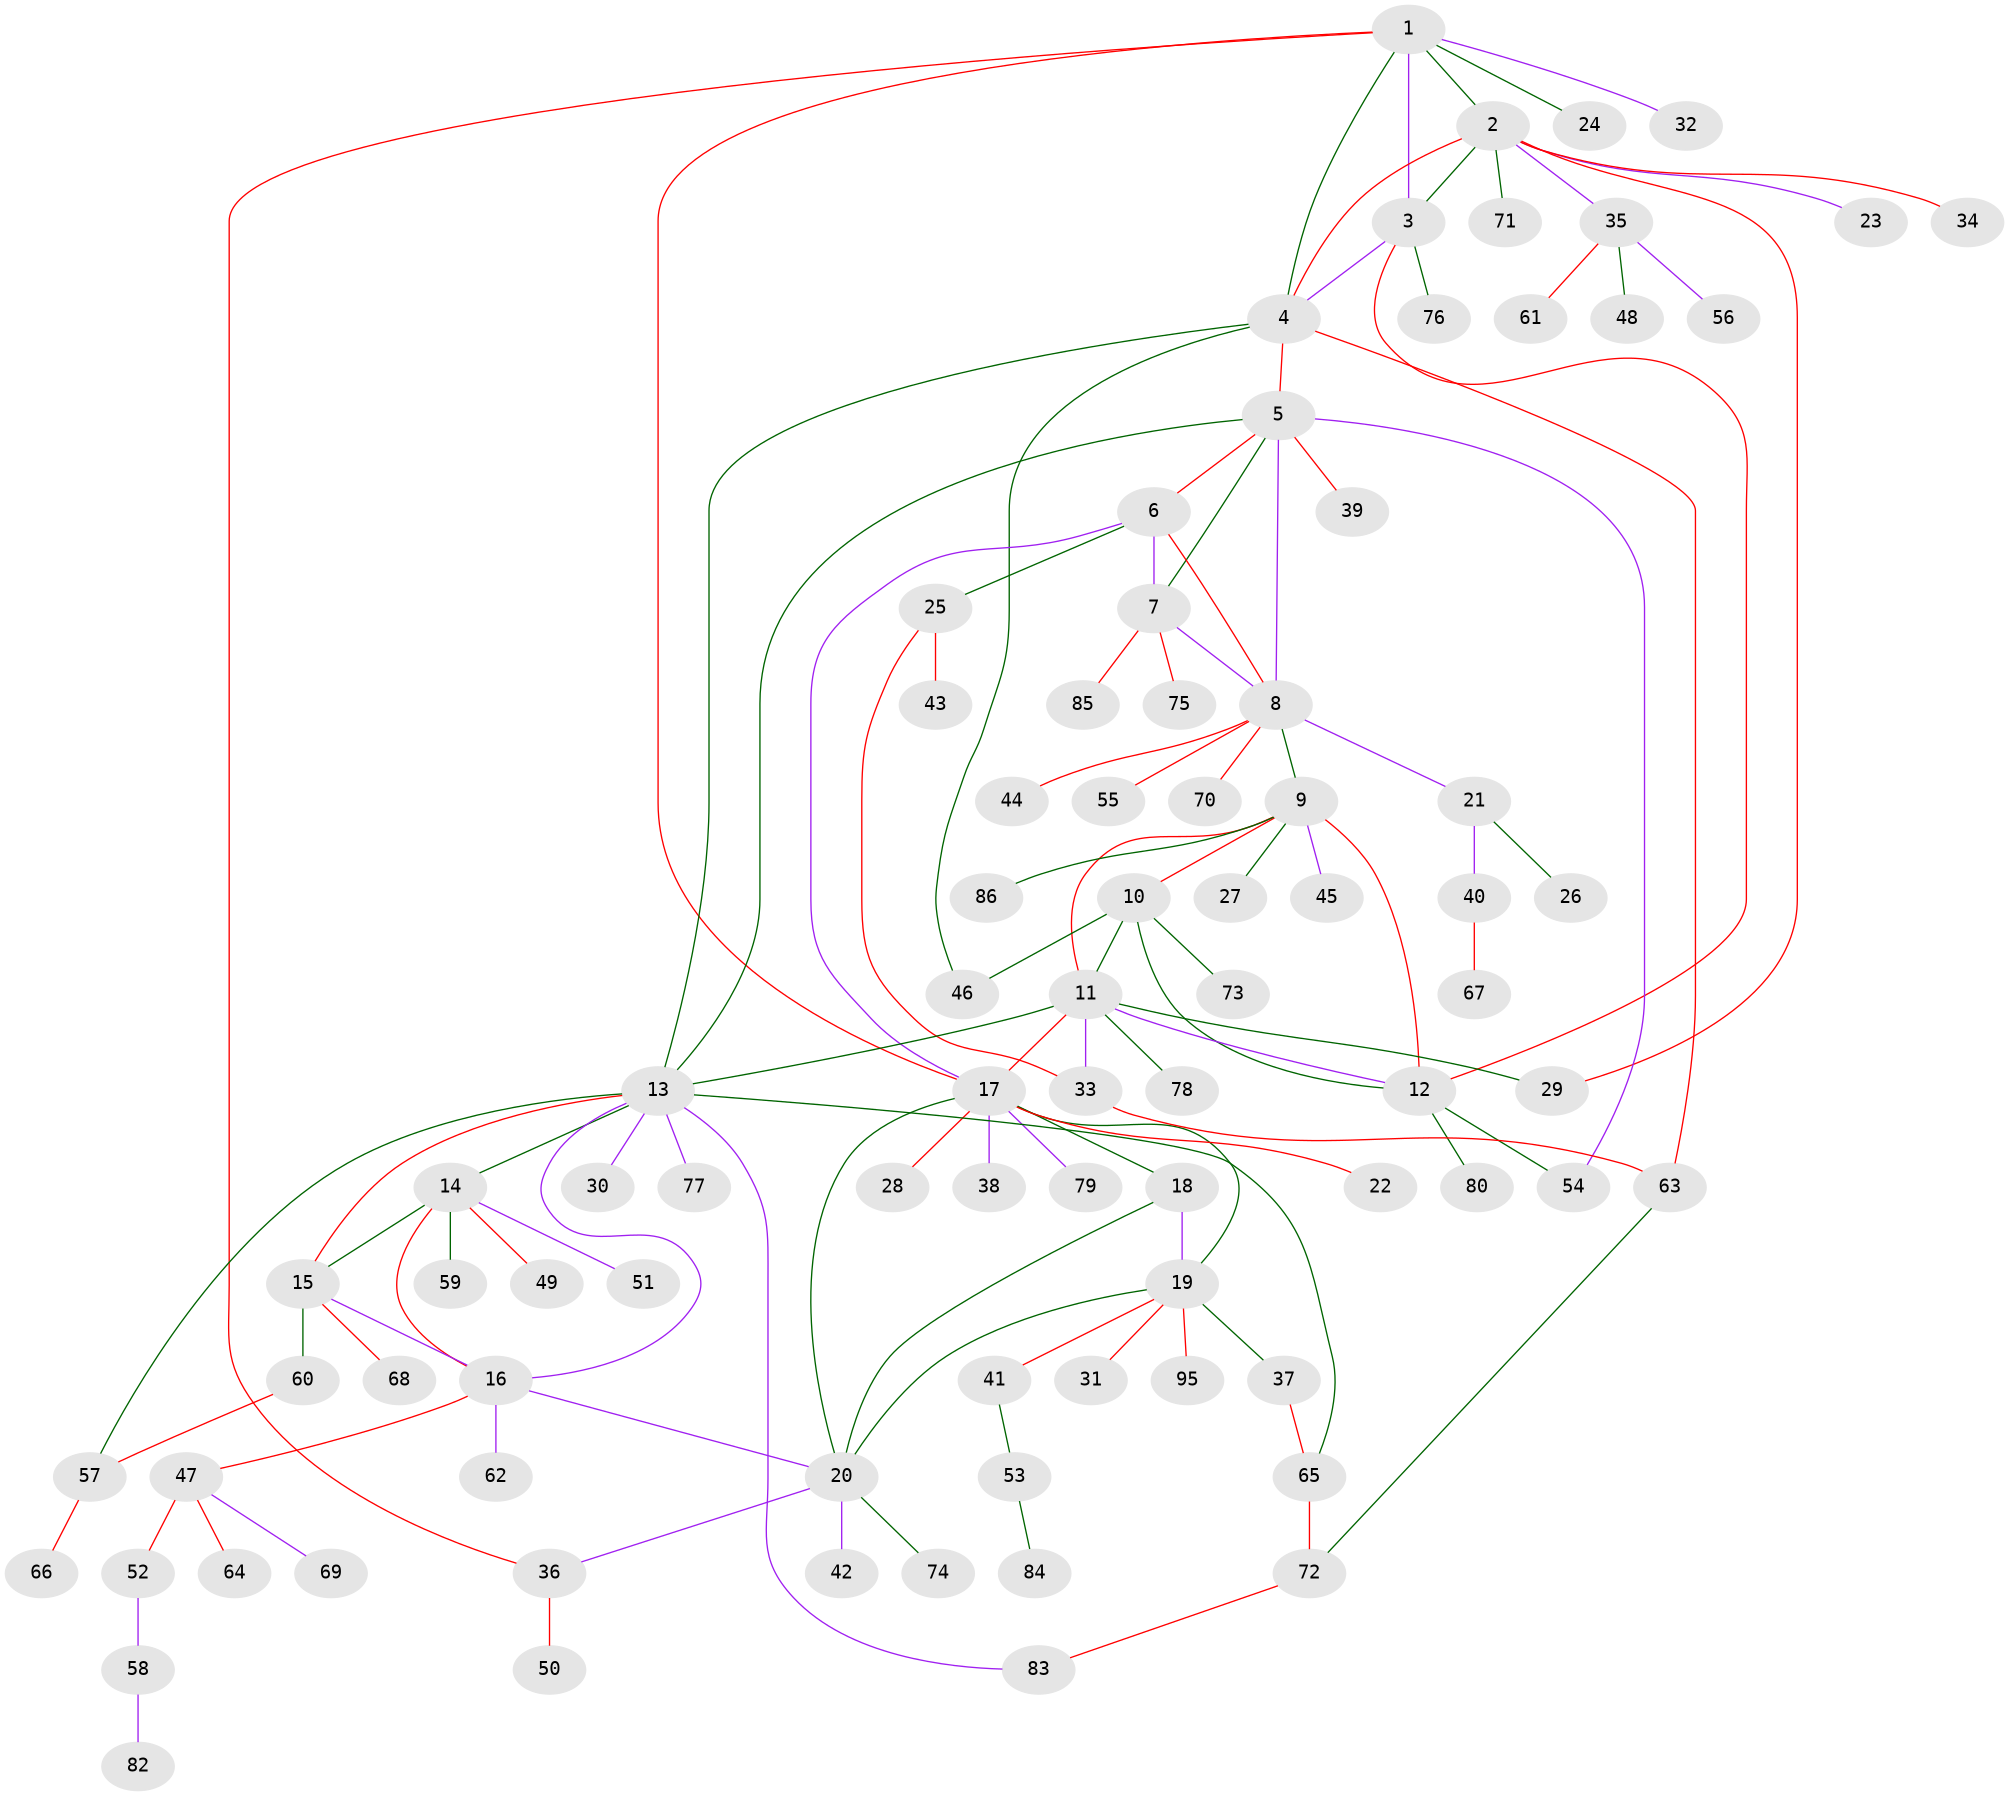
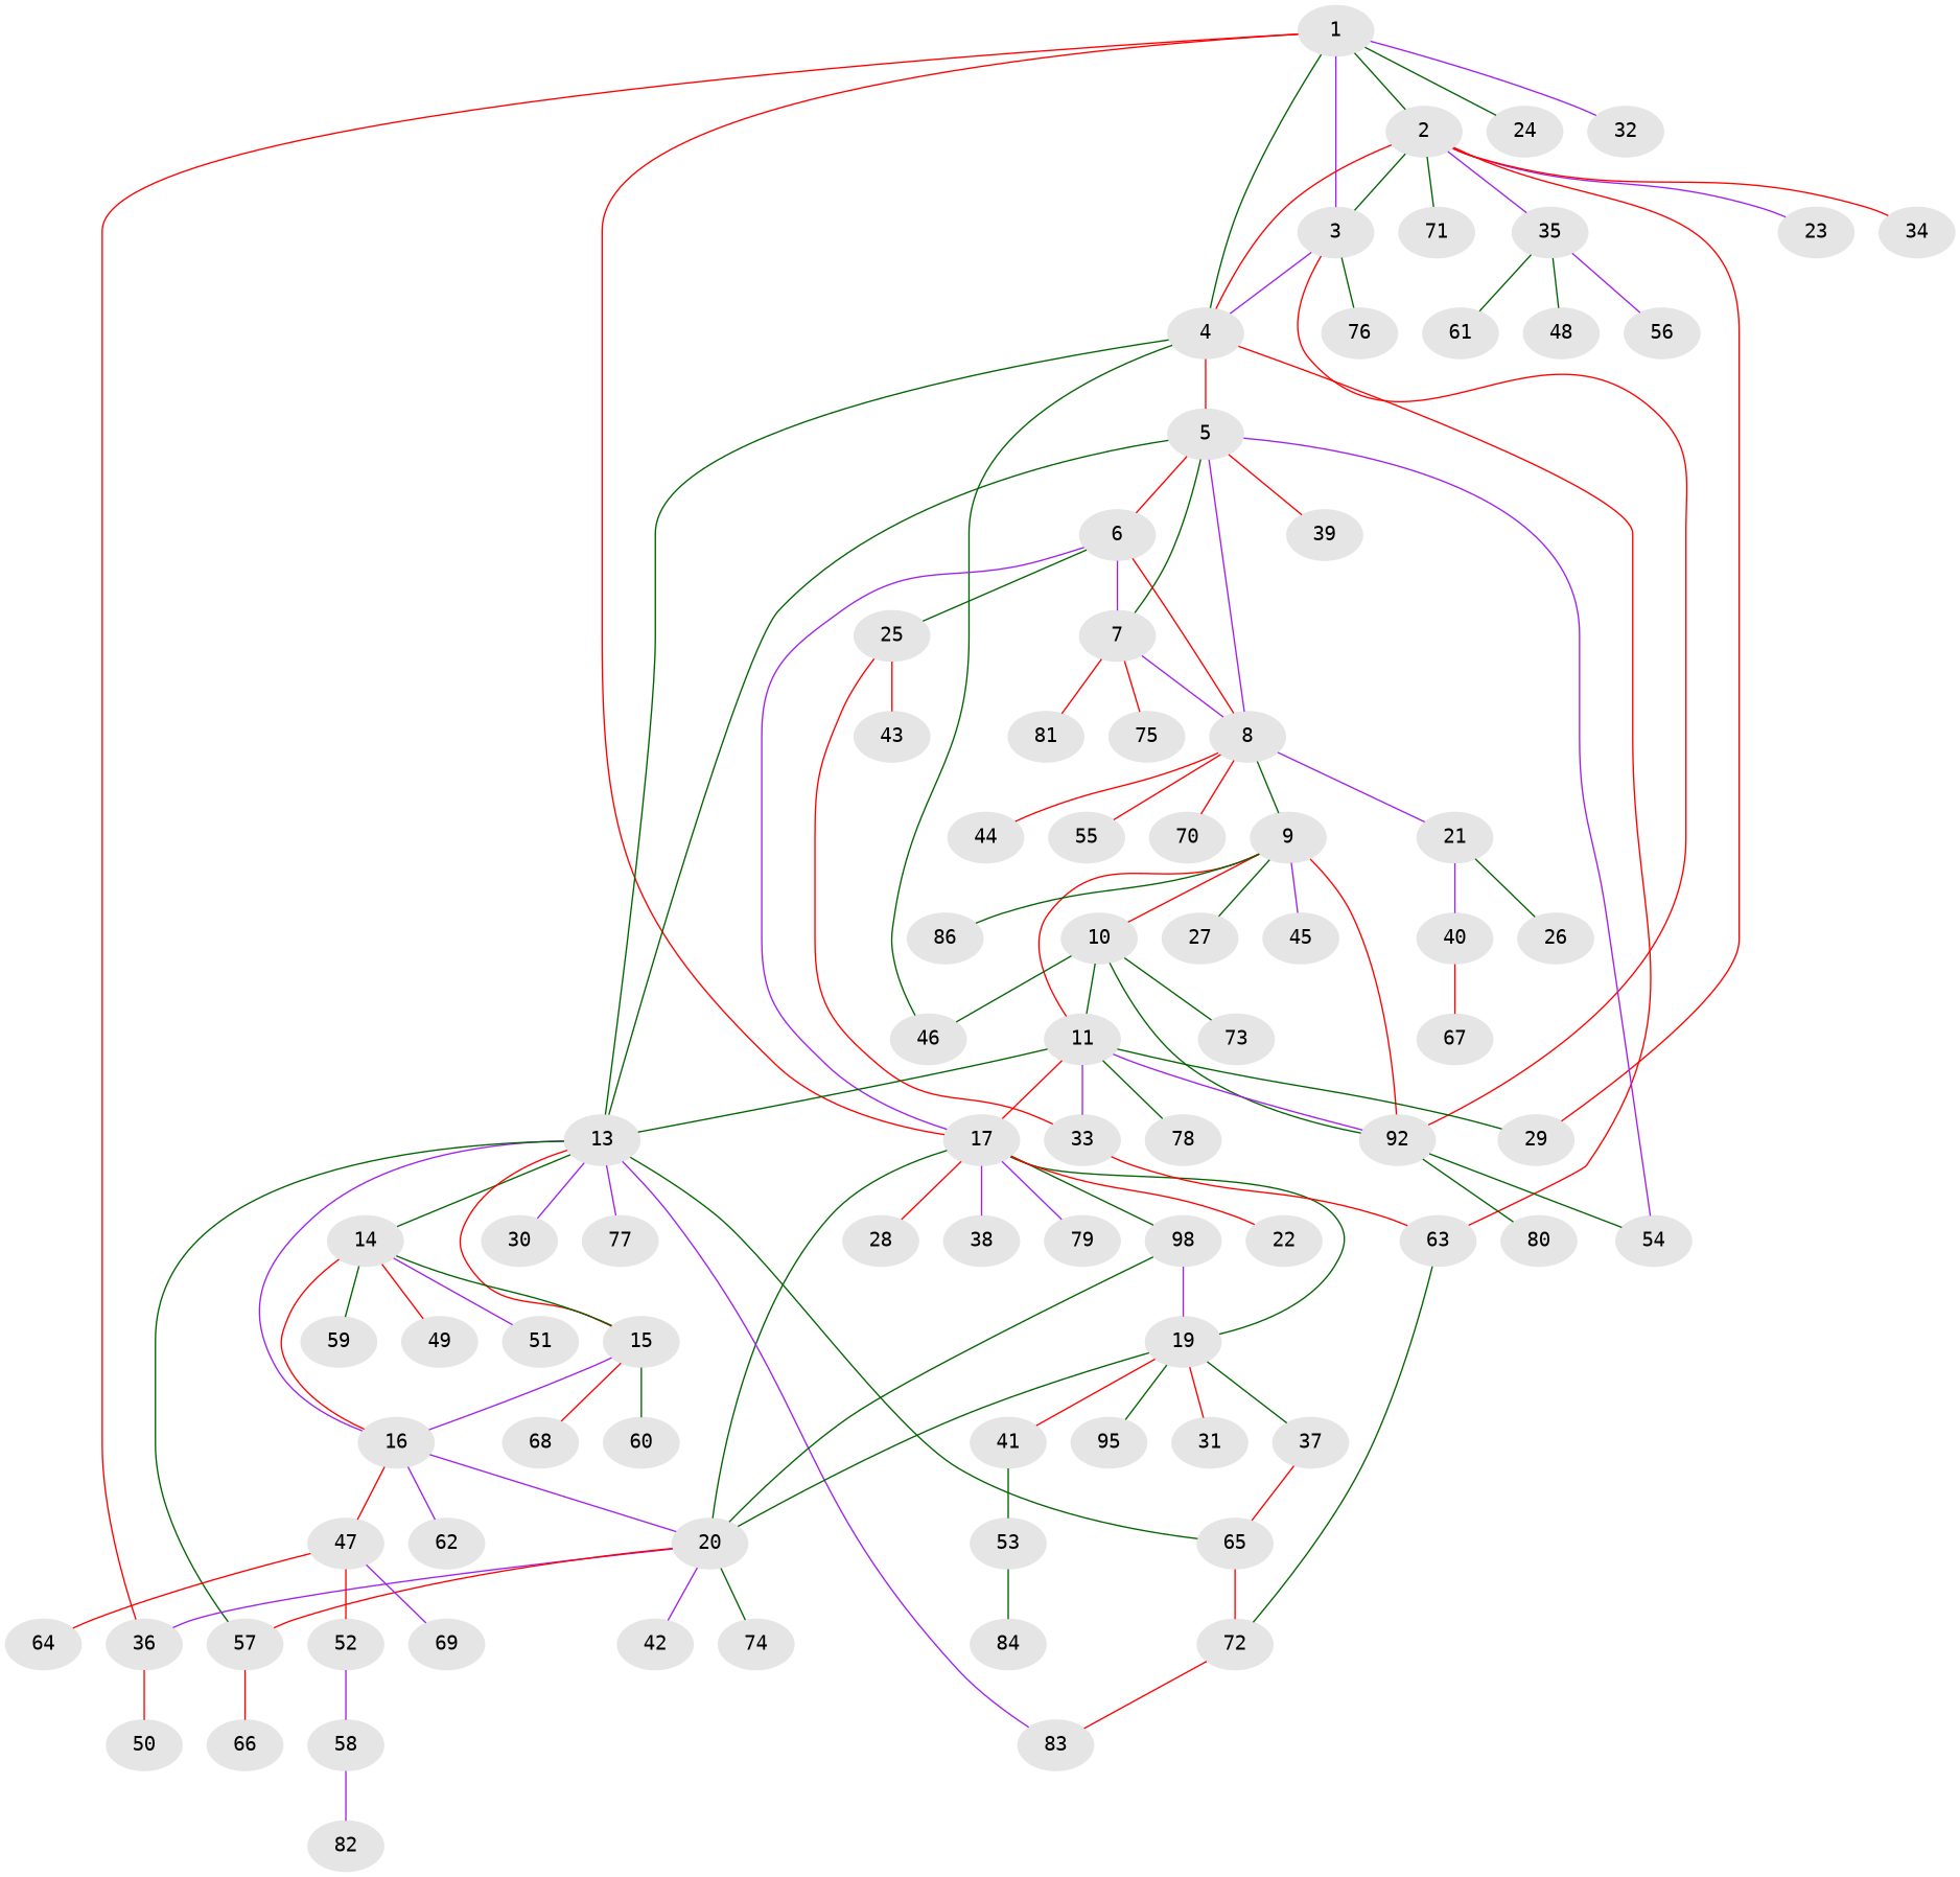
  graph {
    fontname="DejaVu Sans Mono"
    node [color=gray90 fontname="DejaVu Sans Mono" style=filled]
    edge [color=red fontname="DejaVu Sans Mono"]
    1
    2
    3
    4
    17
    24
    32
    36
    23
    29
    34
    35
    71
-   12
+   12 [label=92]
    76
    5
    13
    46
    63
    20
-   18
+   18 [label=98]
    19
    22
    28
    38
    79
    50
    48
    56
    61
    54
    80
    6
    7
    8
    39
    14
    15
    16
    30
    57
    65
    77
    83
    72
    25
    75
-   81 [label=85]
+   81
    9
    21
    44
    55
    70
    33
    43
    10
    11
    27
    45
    86
    26
    40
    73
    78
    49
    51
    59
    60
    68
    47
    62
    66
    42
    74
    52
    64
    69
    31
    37
    41
    n81 [label=95]
    53
    67
    84
    58
    82
    1 -- 2 [color=darkgreen]
    1 -- 3 [color=purple]
    1 -- 4 [color=darkgreen]
    1 -- 17
    1 -- 24 [color=darkgreen]
    1 -- 32 [color=purple]
    1 -- 36
    2 -- 3 [color=darkgreen]
    2 -- 4
    2 -- 23 [color=purple]
    2 -- 29
    2 -- 34
    2 -- 35 [color=purple]
    2 -- 71 [color=darkgreen]
    3 -- 4 [color=purple]
    3 -- 12
    3 -- 76 [color=darkgreen]
    4 -- 5
    4 -- 13 [color=darkgreen]
    4 -- 46 [color=darkgreen]
    4 -- 63
    17 -- 20 [color=darkgreen]
    17 -- 18 [color=darkgreen]
    17 -- 19 [color=darkgreen]
    17 -- 22
    17 -- 28
    17 -- 38 [color=purple]
    17 -- 79 [color=purple]
    36 -- 50
    35 -- 48 [color=darkgreen]
    35 -- 56 [color=purple]
-   35 -- 61
+   35 -- 61 [color=darkgreen]
    12 -- 54 [color=darkgreen]
    12 -- 80 [color=darkgreen]
    5 -- 13 [color=darkgreen]
    5 -- 54 [color=purple]
    5 -- 6
    5 -- 7 [color=darkgreen]
    5 -- 8 [color=purple]
    5 -- 39
    13 -- 14 [color=darkgreen]
    13 -- 15
    13 -- 16 [color=purple]
    13 -- 30 [color=purple]
    13 -- 57 [color=darkgreen]
    13 -- 65 [color=darkgreen]
    13 -- 77 [color=purple]
    13 -- 83 [color=purple]
    63 -- 72 [color=darkgreen]
    20 -- 36 [color=purple]
-   60 -- 57
+   20 -- 57
    20 -- 42 [color=purple]
    20 -- 74 [color=darkgreen]
    18 -- 20 [color=darkgreen]
    18 -- 19 [color=purple]
    19 -- 20 [color=darkgreen]
    19 -- 31
    19 -- 37 [color=darkgreen]
    19 -- 41
-   19 -- n81
+   19 -- n81 [color=darkgreen]
    6 -- 17 [color=purple]
    6 -- 7 [color=purple]
    6 -- 8
    6 -- 25 [color=darkgreen]
    7 -- 8 [color=purple]
    7 -- 75
    7 -- 81
    8 -- 9 [color=darkgreen]
    8 -- 21 [color=purple]
    8 -- 44
    8 -- 55
    8 -- 70
    14 -- 15 [color=darkgreen]
    14 -- 16
    14 -- 49
    14 -- 51 [color=purple]
    14 -- 59 [color=darkgreen]
    15 -- 16 [color=purple]
    15 -- 60 [color=darkgreen]
    15 -- 68
    16 -- 20 [color=purple]
    16 -- 47
    16 -- 62 [color=purple]
    57 -- 66
    65 -- 72
    72 -- 83
    25 -- 33
    25 -- 43
    9 -- 12
    9 -- 10
    9 -- 11
    9 -- 27 [color=darkgreen]
    9 -- 45 [color=purple]
    9 -- 86 [color=darkgreen]
    21 -- 26 [color=darkgreen]
    21 -- 40 [color=purple]
    33 -- 63
    10 -- 12 [color=darkgreen]
    10 -- 46 [color=darkgreen]
    10 -- 11 [color=darkgreen]
    10 -- 73 [color=darkgreen]
    11 -- 17
    11 -- 29 [color=darkgreen]
    11 -- 12 [color=purple]
    11 -- 13 [color=darkgreen]
    11 -- 33 [color=purple]
    11 -- 78 [color=darkgreen]
    40 -- 67
    47 -- 52
    47 -- 64
    47 -- 69 [color=purple]
    52 -- 58 [color=purple]
    37 -- 65
    41 -- 53 [color=darkgreen]
    53 -- 84 [color=darkgreen]
    58 -- 82 [color=purple]
  }
